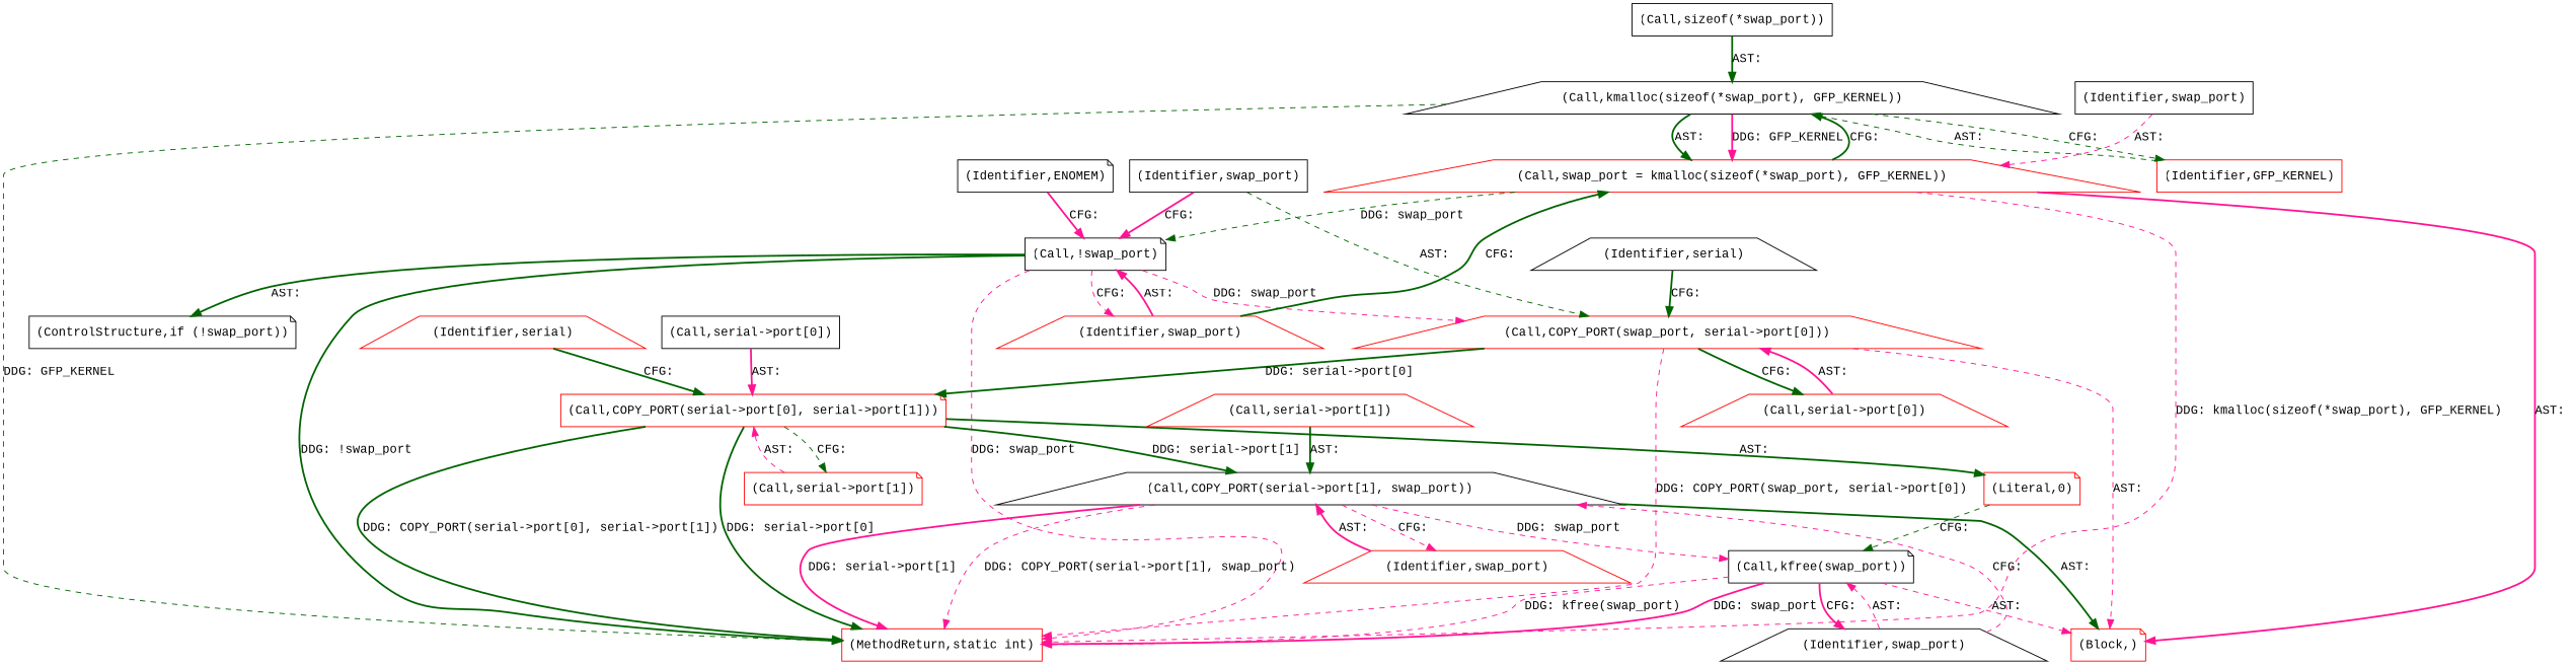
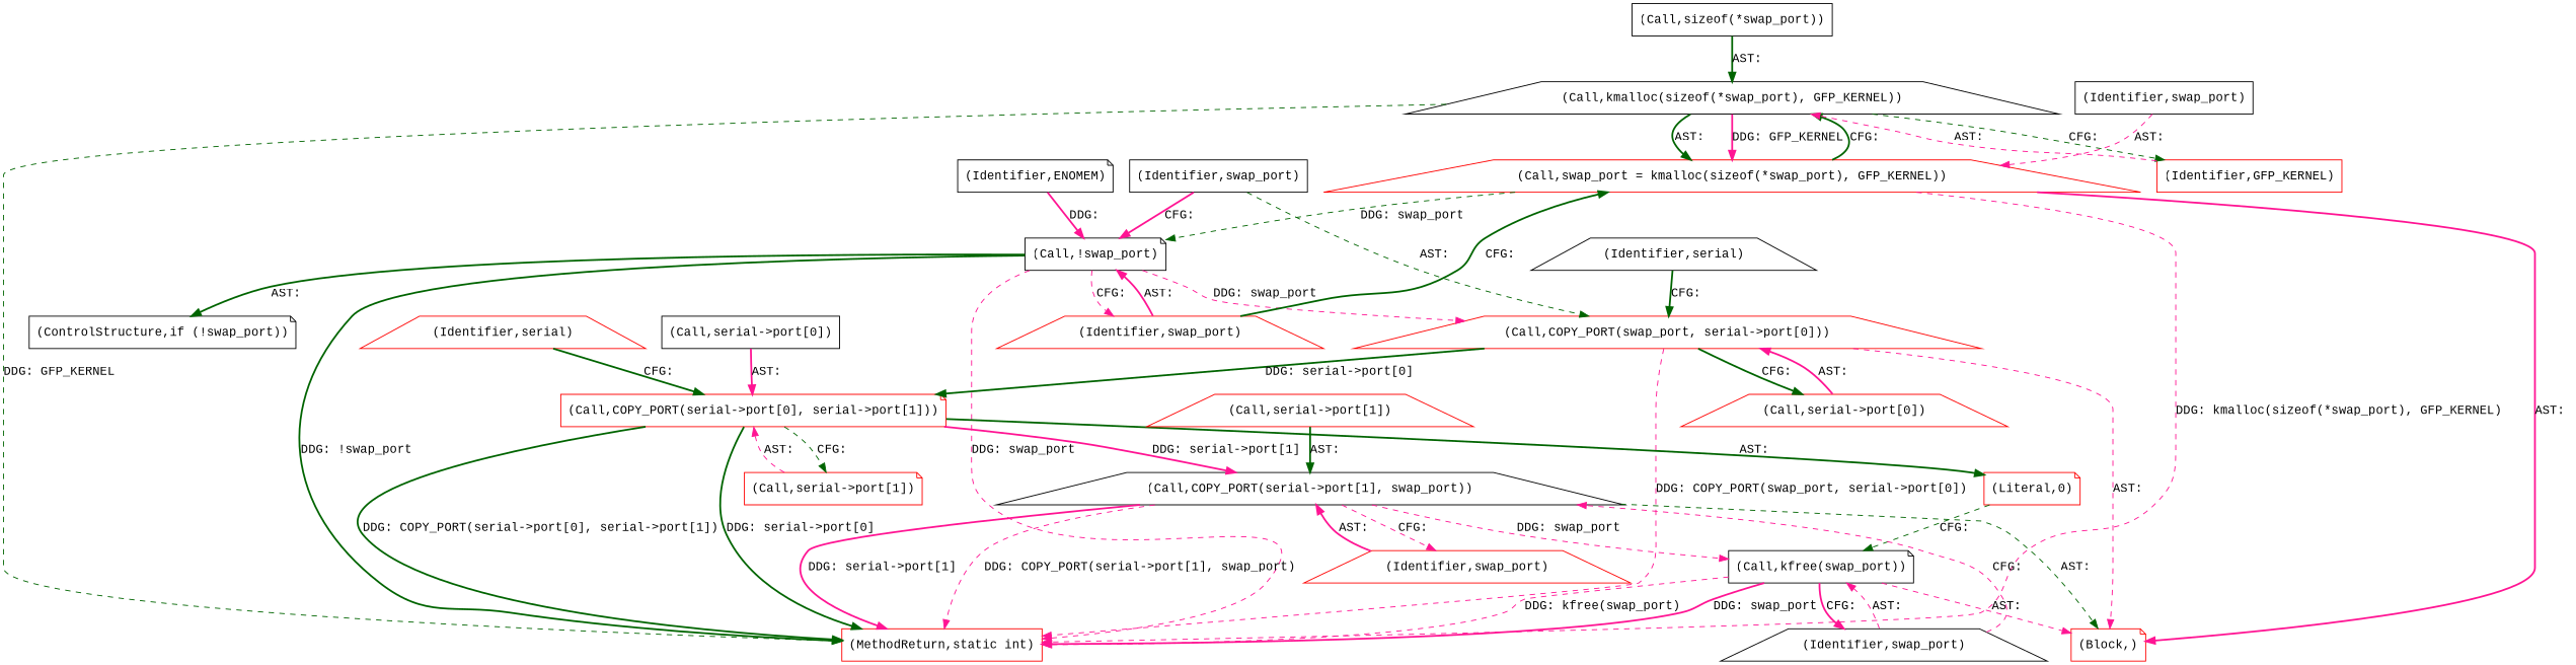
  digraph {
    fontname="Liberation Mono"
    node [color=red fontname="Liberation Mono" shape=trapezium]
    edge [color=deeppink fontname="Liberation Mono" style=bold]
    n1 [color=black label="(Call,kmalloc(sizeof(*swap_port), GFP_KERNEL))"]
    n2 [label="(Call,swap_port = kmalloc(sizeof(*swap_port), GFP_KERNEL))"]
    n3 [label="(Identifier,GFP_KERNEL)" shape=box]
    n4 [label="(MethodReturn,static int)" shape=box]
    n5 [color=black label="(Call,!swap_port)" shape=note]
    n6 [label="(Block,)" shape=note]
    n7 [label="(Call,COPY_PORT(swap_port, serial->port[0]))"]
    n8 [label="(Identifier,swap_port)"]
    n9 [color=black label="(ControlStructure,if (!swap_port))" shape=note]
    n10 [label="(Call,COPY_PORT(serial->port[0], serial->port[1]))" shape=note]
    n11 [label="(Call,serial->port[0])"]
    n12 [color=black label="(Call,COPY_PORT(serial->port[1], swap_port))"]
    n13 [label="(Call,serial->port[1])" shape=note]
    n14 [label="(Literal,0)" shape=note]
    n15 [color=black label="(Call,kfree(swap_port))" shape=note]
    n16 [label="(Identifier,swap_port)"]
    n17 [color=black label="(Identifier,swap_port)"]
    n18 [color=black label="(Identifier,ENOMEM)" shape=note]
    n19 [color=black label="(Identifier,serial)"]
    n20 [label="(Identifier,serial)"]
    n21 [color=black label="(Call,sizeof(*swap_port))" shape=box]
    n22 [color=black label="(Identifier,swap_port)" shape=box]
    n23 [color=black label="(Call,serial->port[0])" shape=box]
    n24 [label="(Call,serial->port[1])"]
    n25 [color=black label="(Identifier,swap_port)" shape=box]
    n1 -> n2 [color=darkgreen label="AST: "]
    n1 -> n2 [label="DDG: GFP_KERNEL"]
    n1 -> n3 [color=darkgreen label="CFG: " style=dashed]
    n1 -> n4 [color=darkgreen label="DDG: GFP_KERNEL" style=dashed]
    n2 -> n1 [color=darkgreen label="CFG: "]
    n2 -> n4 [label="DDG: kmalloc(sizeof(*swap_port), GFP_KERNEL)" style=dashed]
    n2 -> n5 [color=darkgreen label="DDG: swap_port" style=dashed]
    n2 -> n6 [label="AST: "]
-   n3 -> n1 [color=darkgreen label="AST: " style=dashed]
+   n3 -> n1 [label="AST: " style=dashed]
    n5 -> n4 [label="DDG: swap_port" style=dashed]
    n5 -> n4 [color=darkgreen label="DDG: !swap_port"]
    n5 -> n7 [label="DDG: swap_port" style=dashed]
    n5 -> n8 [label="CFG: " style=dashed]
    n5 -> n9 [color=darkgreen label="AST: "]
    n7 -> n4 [label="DDG: COPY_PORT(swap_port, serial->port[0])" style=dashed]
    n7 -> n6 [label="AST: " style=dashed]
    n7 -> n10 [color=darkgreen label="DDG: serial->port[0]"]
    n7 -> n11 [color=darkgreen label="CFG: "]
    n8 -> n2 [color=darkgreen label="CFG: "]
    n8 -> n5 [label="AST: "]
    n10 -> n4 [color=darkgreen label="DDG: serial->port[0]"]
    n10 -> n4 [color=darkgreen label="DDG: COPY_PORT(serial->port[0], serial->port[1])"]
-   n10 -> n12 [color=darkgreen label="DDG: serial->port[1]"]
+   n10 -> n12 [label="DDG: serial->port[1]"]
    n10 -> n13 [color=darkgreen label="CFG: " style=dashed]
    n10 -> n14 [color=darkgreen label="AST: "]
    n11 -> n7 [label="AST: "]
    n12 -> n4 [label="DDG: COPY_PORT(serial->port[1], swap_port)" style=dashed]
    n12 -> n4 [label="DDG: serial->port[1]"]
-   n12 -> n6 [color=darkgreen label="AST: "]
+   n12 -> n6 [color=darkgreen label="AST: " style=dashed]
    n12 -> n15 [label="DDG: swap_port" style=dashed]
    n12 -> n16 [label="CFG: " style=dashed]
    n13 -> n10 [label="AST: " style=dashed]
    n14 -> n15 [color=darkgreen label="CFG: " style=dashed]
    n15 -> n4 [label="DDG: kfree(swap_port)" style=dashed]
    n15 -> n4 [label="DDG: swap_port"]
    n15 -> n6 [label="AST: " style=dashed]
    n15 -> n17 [label="CFG: "]
    n16 -> n12 [label="AST: "]
    n17 -> n12 [label="CFG: " style=dashed]
    n17 -> n15 [label="AST: " style=dashed]
-   n18 -> n5 [label="CFG: "]
+   n18 -> n5 [label="DDG: "]
    n19 -> n7 [color=darkgreen label="CFG: "]
    n20 -> n10 [color=darkgreen label="CFG: "]
    n21 -> n1 [color=darkgreen label="AST: "]
    n22 -> n2 [label="AST: " style=dashed]
    n23 -> n10 [label="AST: "]
    n24 -> n12 [color=darkgreen label="AST: "]
    n25 -> n5 [label="CFG: "]
    n25 -> n7 [color=darkgreen label="AST: " style=dashed]
  }
